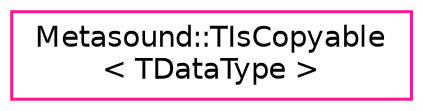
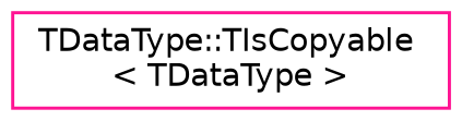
  digraph {
    rankdir=LR
-   n1 [color=deeppink fillcolor=white fontname=Helvetica fontsize=10 height=0.2 label="Metasound::TIsCopyable\l\< TDataType \>" shape=box style=filled width=0.4]
+   n1 [color=deeppink fillcolor=white fontname=Helvetica fontsize=10 height=0.2 label="TDataType::TIsCopyable\l\< TDataType \>" shape=box style=filled width=0.4]
  }
